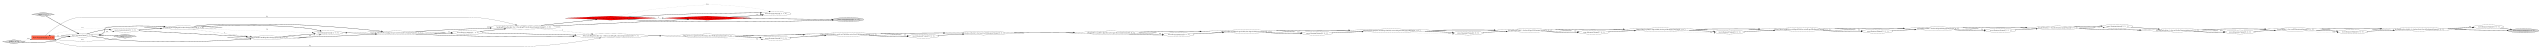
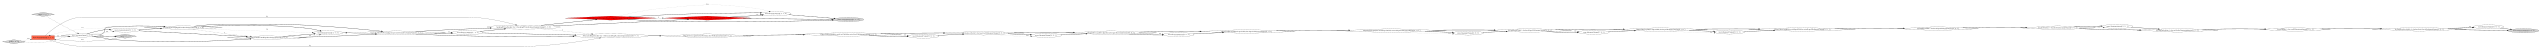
  digraph {
    fontname="EB Garamond"
    rankdir=LR
    node [fillcolor=white fontname="EB Garamond" shape=diamond style=filled]
    edge [fontname="EB Garamond" style=bold]
    n1 [label="!ObjectUtilities.equal(this.seriesShapesVisible,that.seriesShapesVisible)@@@28@@@['0', '0', '1']"]
    n2 [label="this.baseShapesVisible != that.baseShapesVisible@@@31@@@['0', '0', '1']"]
    n3 [label="return false@@@29@@@['0', '0', '1']" shape=ellipse]
    n4 [label="return false@@@32@@@['0', '0', '1']" shape=ellipse]
    n5 [label="!ObjectUtilities.equal(this.shapesFilled,that.shapesFilled)@@@34@@@['0', '0', '1']"]
    n6 [label="return false@@@44@@@['0', '0', '1']" shape=ellipse]
    n7 [label="this.useOutlinePaint != that.useOutlinePaint@@@46@@@['0', '0', '1']"]
    n8 [label="this.useFillPaint != that.useFillPaint@@@49@@@['0', '0', '1']"]
-   n9 [label="return false@@@47@@@['0', '0', '1']" shape=ellipse]
    n10 [label="!ObjectUtilities.equal(this.seriesShapesFilled,that.seriesShapesFilled)@@@37@@@['0', '0', '1']"]
    n11 [label="return false@@@35@@@['0', '0', '1']" shape=ellipse]
    n12 [label="this.baseShapesFilled != that.baseShapesFilled@@@40@@@['0', '0', '1']"]
-   n13 [label="return false@@@38@@@['0', '0', '1']" shape=ellipse]
    n14 [label="this.drawOutlines != that.drawOutlines@@@43@@@['0', '0', '1']"]
-   n15 [label="return false@@@41@@@['0', '0', '1']" shape=ellipse]
    n16 [label="return false@@@10@@@['1', '1', '1']" shape=ellipse]
    n17 [label="XYLineAndShapeRenderer that = (XYLineAndShapeRenderer)obj@@@12@@@['0', '0', '1']" shape=ellipse]
    n18 [label="SamplingXYLineRenderer that = (SamplingXYLineRenderer)obj@@@12@@@['1', '1', '0']" shape=ellipse]
    n19 [label="!ObjectUtilities.equal(this.linesVisible,that.linesVisible)@@@13@@@['0', '0', '1']"]
    n20 [fillcolor=red label="!ShapeUtilities.equal(this.legendLine,that.legendLine)@@@13@@@['1', '0', '0']"]
    n21 [fillcolor=red label="!ShapeUtils.equal(this.legendLine,that.legendLine)@@@13@@@['0', '1', '0']"]
    n22 [fillcolor=lightgray label="equals['1', '0', '0']"]
    n23 [label="obj == this@@@3@@@['1', '1', '1']"]
    n24 [fillcolor=tomato label="Object obj@@@2@@@['1', '1', '1']" shape=box]
    n25 [label="!(obj instanceof SamplingXYLineRenderer)@@@6@@@['1', '1', '0']"]
    n26 [label="return true@@@4@@@['1', '1', '1']" shape=ellipse]
    n27 [label="!(obj instanceof XYLineAndShapeRenderer)@@@6@@@['0', '0', '1']"]
    n28 [label="!super.edu.fdu.CPPDG.tinypdg.pe.ExpressionInfo@2afc7eobj@@@9@@@['1', '1', '1']"]
    n29 [label="return false@@@7@@@['1', '1', '1']" shape=ellipse]
    n30 [label="return false@@@53@@@['0', '0', '1']" shape=ellipse]
    n31 [fillcolor=lightgray label="return true@@@55@@@['0', '0', '1']" shape=ellipse]
    n32 [label="!ObjectUtilities.equal(this.seriesLinesVisible,that.seriesLinesVisible)@@@16@@@['0', '0', '1']"]
    n33 [label="this.baseLinesVisible != that.baseLinesVisible@@@19@@@['0', '0', '1']"]
    n34 [label="return false@@@17@@@['0', '0', '1']" shape=ellipse]
    n35 [label="!ShapeUtilities.equal(this.legendLine,that.legendLine)@@@22@@@['0', '0', '1']"]
-   n37 [label="return false@@@50@@@['0', '0', '1']" shape=ellipse]
+   n36 [label="return false@@@20@@@['0', '0', '1']" shape=ellipse]
    n38 [label="this.drawSeriesLineAsPath != that.drawSeriesLineAsPath@@@52@@@['0', '0', '1']"]
    n39 [fillcolor=lightgray label="return true@@@16@@@['1', '1', '0']" shape=ellipse]
    n40 [label="return false@@@14@@@['1', '1', '0']" shape=ellipse]
-   n41 [label="return false@@@14@@@['0', '0', '1']" shape=ellipse]
    n42 [label="!ObjectUtilities.equal(this.shapesVisible,that.shapesVisible)@@@25@@@['0', '0', '1']"]
    n43 [label="return false@@@23@@@['0', '0', '1']" shape=ellipse]
-   n44 [label="return false@@@26@@@['0', '0', '1']" shape=ellipse]
    n45 [fillcolor=lightgray label="equals['0', '0', '1']"]
    n46 [fillcolor=lightgray label="equals['0', '1', '0']"]
    n1 -> n2
    n1 -> n3 [label=true style=dotted]
    n1 -> n3
    n2 -> n4
    n2 -> n4 [label=true style=dotted]
    n2 -> n5
    n3 -> n2
    n4 -> n5
    n5 -> n10
    n5 -> n11 [label=true style=dotted]
    n5 -> n11
    n6 -> n7
    n7 -> n8
-   n7 -> n9
-   n7 -> n9 [label=true style=dotted]
-   n8 -> n37 [label=true style=dotted]
-   n8 -> n37
    n8 -> n38
-   n9 -> n8
    n10 -> n12
-   n10 -> n13
-   n10 -> n13 [label=true style=dotted]
    n11 -> n10
    n12 -> n14
-   n12 -> n15
-   n12 -> n15 [label=true style=dotted]
-   n13 -> n12
    n14 -> n6 [label=true style=dotted]
    n14 -> n6
    n14 -> n7
-   n15 -> n14
    n16 -> n17
    n16 -> n18
    n17 -> n19
    n18 -> n17 [label=0 style=dashed]
    n18 -> n20
    n18 -> n21
    n19 -> n32
-   n19 -> n41
-   n19 -> n41 [label=true style=dotted]
    n20 -> n21 [label=0 style=dashed]
    n20 -> n39
    n20 -> n40 [label=true style=dotted]
    n20 -> n40
    n21 -> n39
    n21 -> n40 [label=true style=dotted]
    n21 -> n40
-   n22 -> n23
+   n22 -> n23 [style=dashed]
    n22 -> n24 [label=true style=dotted]
    n23 -> n25
    n23 -> n26
    n23 -> n26 [label=true style=dotted]
    n23 -> n27
    n24 -> n17 [label=obj style=solid]
    n24 -> n18 [label=obj style=solid]
    n24 -> n23 [label=true style=solid]
    n25 -> n27 [label=0 style=dashed]
    n25 -> n28
    n25 -> n29 [label=true style=dotted]
    n25 -> n29
    n26 -> n24 [label=true style=dotted]
    n26 -> n25
    n26 -> n27
    n27 -> n28
    n27 -> n29
    n27 -> n29 [label=true style=dotted]
    n28 -> n16
    n28 -> n16 [label=true style=dotted]
    n28 -> n17
    n28 -> n18
    n29 -> n28
    n30 -> n31
    n32 -> n33
    n32 -> n34
    n32 -> n34 [label=true style=dotted]
    n33 -> n35
+   n33 -> n36 [label=true style=dotted]
+   n33 -> n36
    n34 -> n33
    n35 -> n42
    n35 -> n43
    n35 -> n43 [label=true style=dotted]
-   n37 -> n38
+   n36 -> n35
    n38 -> n30
    n38 -> n30 [label=true style=dotted]
    n38 -> n31
-   n41 -> n32
+   n40 -> n39
    n42 -> n1
-   n42 -> n44
-   n42 -> n44 [label=true style=dotted]
    n43 -> n42
-   n44 -> n1
-   n45 -> n23
-   n46 -> n23
+   n45 -> n23 [style=dashed]
+   n23 -> n46
    n46 -> n24 [label=true style=solid]
  }
